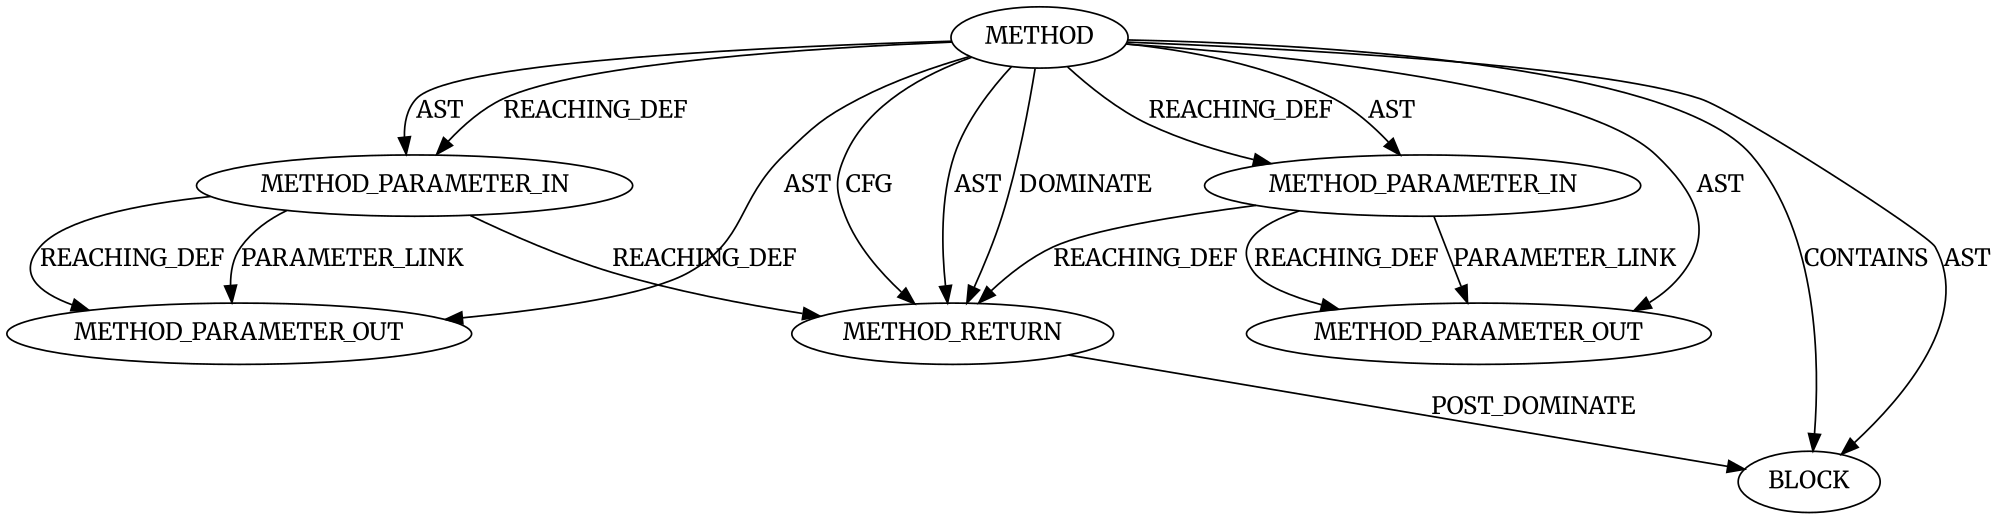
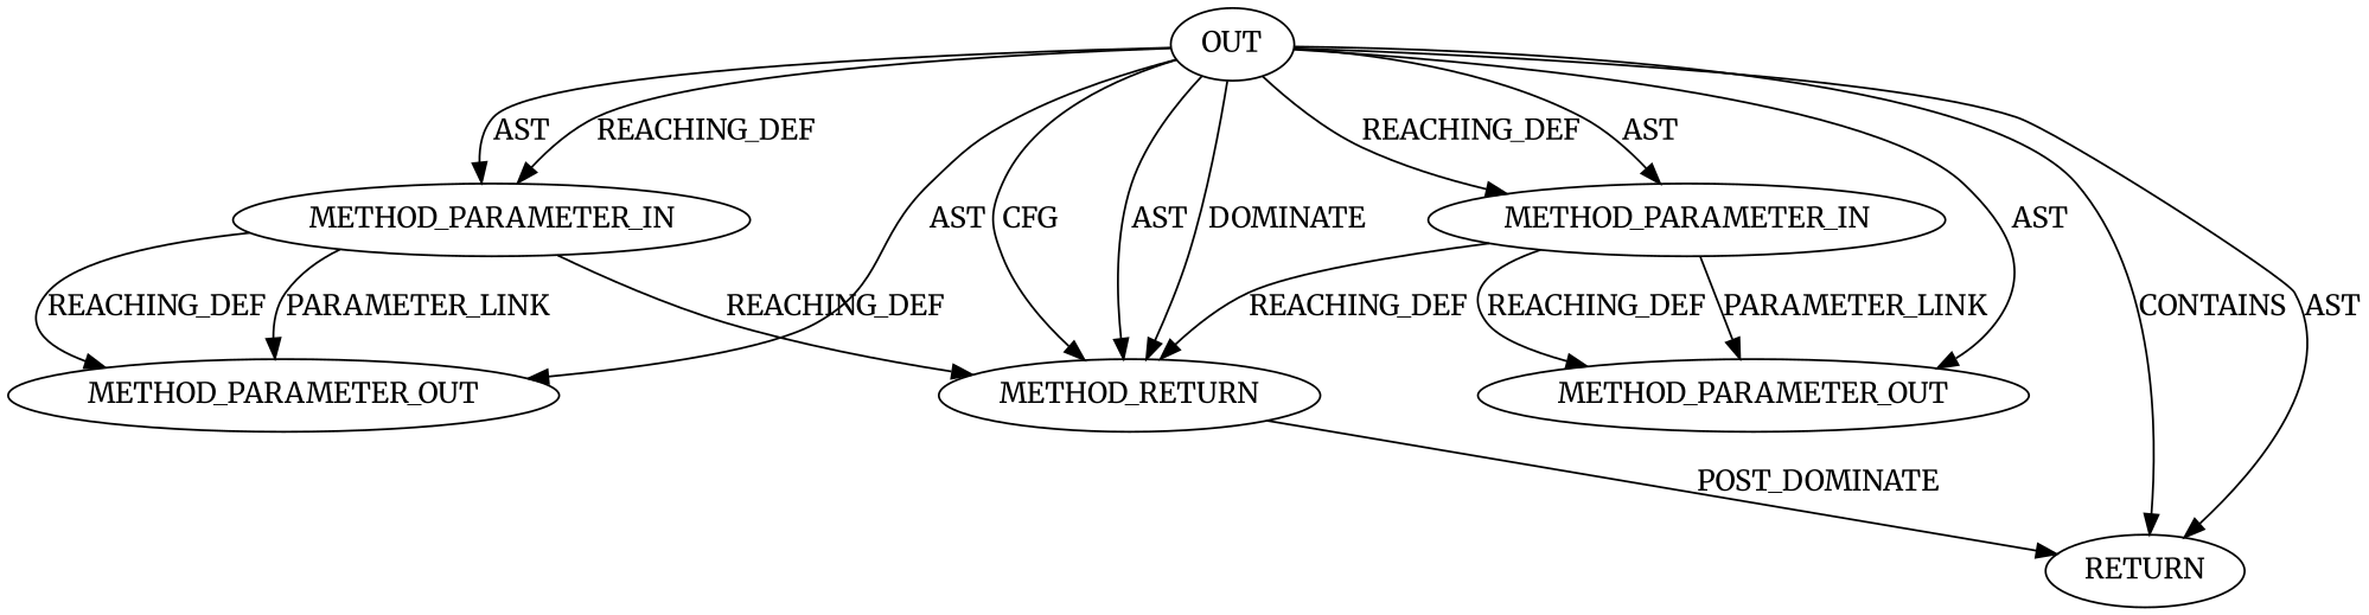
  digraph {
    fontname=Merriweather
    node [CODE=p2 EVALUATION_STRATEGY=BY_VALUE IS_VARIADIC=false ORDER=2 TYPE_FULL_NAME=ANY fontname=Merriweather]
    edge [fontname=Merriweather]
    n1 [INDEX=2 NAME=p2 label=METHOD_PARAMETER_IN]
    n2 [CODE=RET label=METHOD_RETURN IS_VARIADIC=""]
    n3 [INDEX=2 NAME=p2 label=METHOD_PARAMETER_OUT]
-   n4 [ARGUMENT_INDEX=1 CODE="<empty>" ORDER=1 label=BLOCK EVALUATION_STRATEGY="" IS_VARIADIC=""]
-   n5 [AST_PARENT_FULL_NAME="<global>" AST_PARENT_TYPE=NAMESPACE_BLOCK CODE="<empty>" FILENAME="<empty>" FULL_NAME="<operator>.fieldAccess" IS_EXTERNAL=true NAME="<operator>.fieldAccess" ORDER=0 label=METHOD EVALUATION_STRATEGY="" IS_VARIADIC="" TYPE_FULL_NAME=""]
+   n4 [ARGUMENT_INDEX=1 CODE="<empty>" ORDER=1 label=RETURN EVALUATION_STRATEGY="" IS_VARIADIC=""]
+   n5 [AST_PARENT_FULL_NAME="<global>" AST_PARENT_TYPE=NAMESPACE_BLOCK CODE="<empty>" FILENAME="<empty>" FULL_NAME="<operator>.fieldAccess" IS_EXTERNAL=true NAME="<operator>.fieldAccess" ORDER=0 label=OUT EVALUATION_STRATEGY="" IS_VARIADIC="" TYPE_FULL_NAME=""]
    n6 [CODE=p1 INDEX=1 NAME=p1 ORDER=1 label=METHOD_PARAMETER_OUT]
    n7 [CODE=p1 INDEX=1 NAME=p1 ORDER=1 label=METHOD_PARAMETER_IN]
    n1 -> n2 [VARIABLE=p2 label=REACHING_DEF]
    n1 -> n3 [label=PARAMETER_LINK]
    n1 -> n3 [VARIABLE=p2 label=REACHING_DEF]
    n2 -> n4 [label=POST_DOMINATE]
    n5 -> n1 [label=AST]
    n5 -> n1 [label=REACHING_DEF]
    n5 -> n2 [label=CFG]
    n5 -> n2 [label=AST]
    n5 -> n2 [label=DOMINATE]
    n5 -> n3 [label=AST]
    n5 -> n4 [label=CONTAINS]
    n5 -> n4 [label=AST]
    n5 -> n6 [label=AST]
    n5 -> n7 [label=REACHING_DEF]
    n5 -> n7 [label=AST]
    n7 -> n2 [VARIABLE=p1 label=REACHING_DEF]
    n7 -> n6 [label=PARAMETER_LINK]
    n7 -> n6 [VARIABLE=p1 label=REACHING_DEF]
  }
